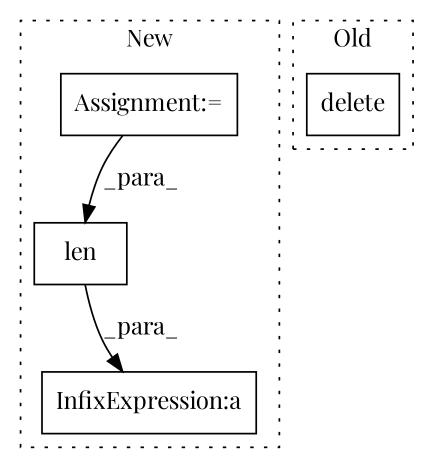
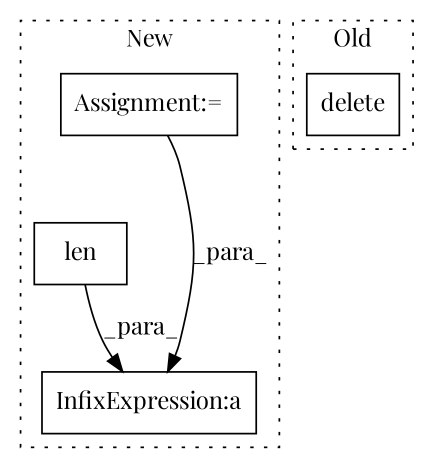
  digraph {
    fontname="Playfair Display"
    node [a=32 shape=box fontname="Playfair Display"]
    edge [fontname="Playfair Display"]
    n1 [l="4,1" label=len s="6575,6592"]
    n2 [a=27 l=3 label="InfixExpression:a" s=6623]
    n3 [a=7 l=1 label="Assignment:=" s=6529]
    n4 [l="7,1" label=delete s="7045,7068"]
    subgraph cluster_1 {
      label=New
      style=dotted
      n1
      n2
      n3
    }
    subgraph cluster_2 {
      label=Old
      style=dotted
      n4
    }
    n1 -> n2 [label=_para_]
-   n3 -> n1 [label=_para_]
+   n3 -> n2 [label=_para_]
  }
